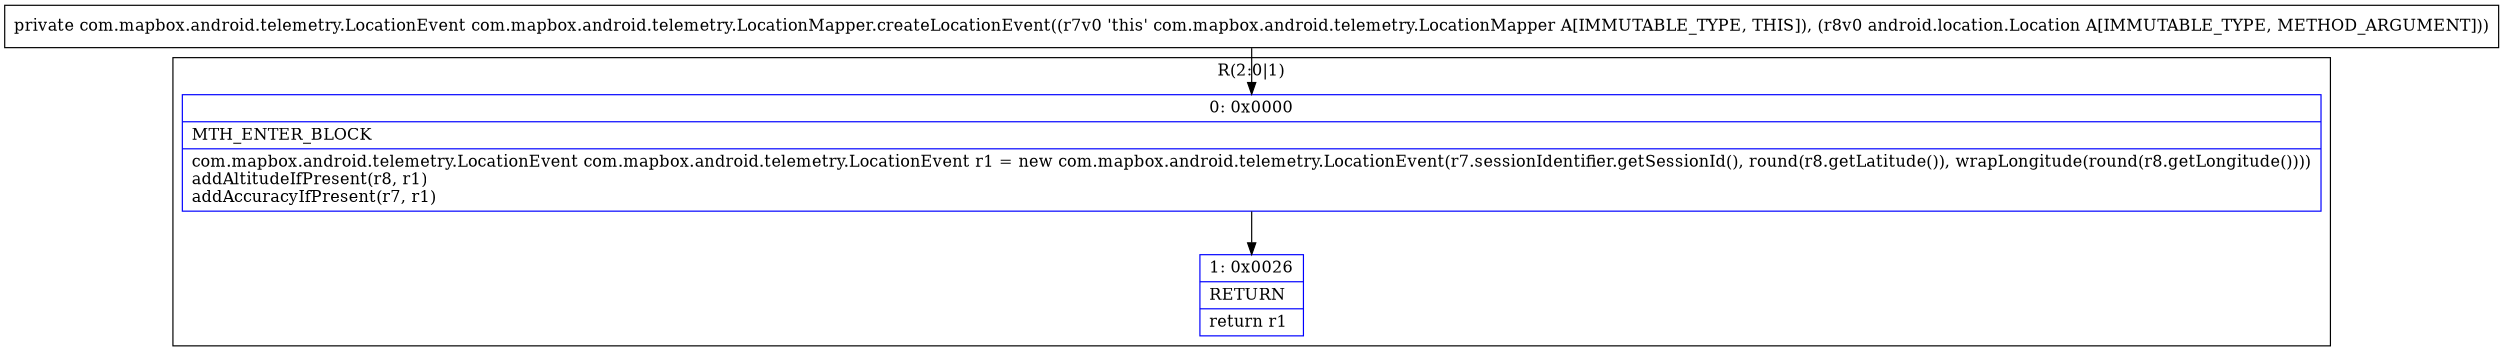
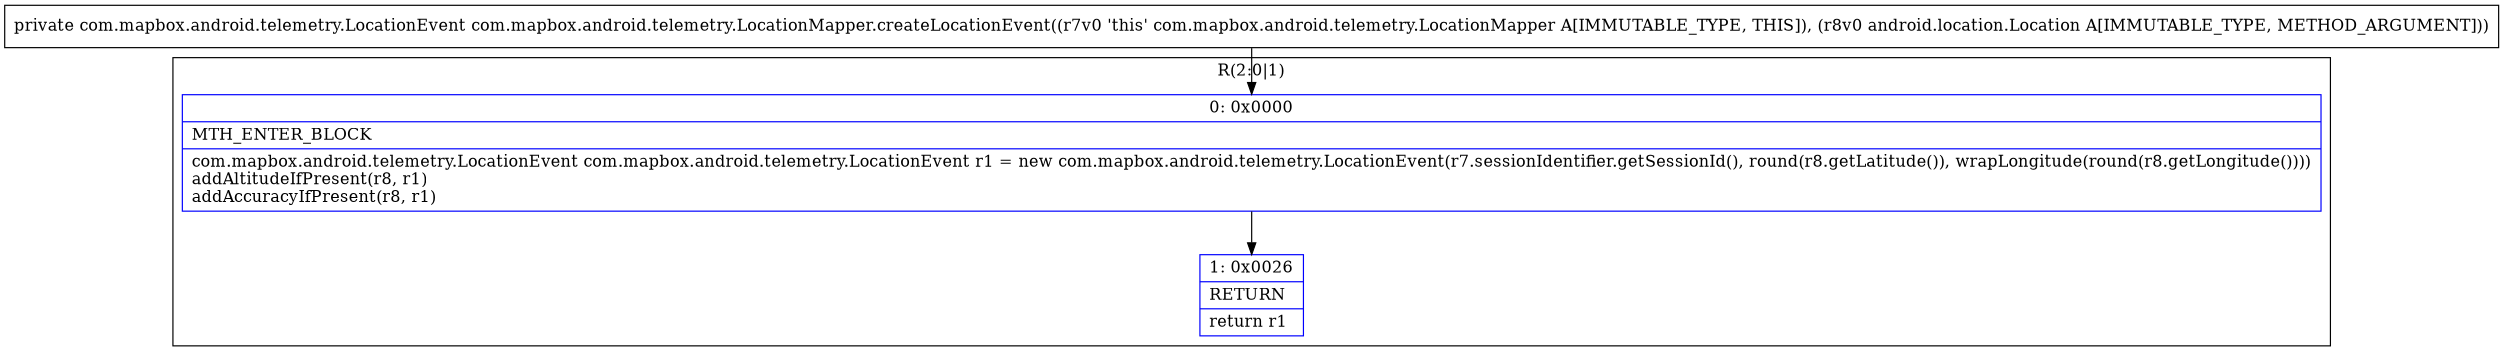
  digraph {
    node [color=blue shape=record]
-   n1 [label="{0\:\ 0x0000|MTH_ENTER_BLOCK\l|com.mapbox.android.telemetry.LocationEvent com.mapbox.android.telemetry.LocationEvent r1 = new com.mapbox.android.telemetry.LocationEvent(r7.sessionIdentifier.getSessionId(), round(r8.getLatitude()), wrapLongitude(round(r8.getLongitude())))\laddAltitudeIfPresent(r8, r1)\laddAccuracyIfPresent(r7, r1)\l}"]
+   n1 [label="{0\:\ 0x0000|MTH_ENTER_BLOCK\l|com.mapbox.android.telemetry.LocationEvent com.mapbox.android.telemetry.LocationEvent r1 = new com.mapbox.android.telemetry.LocationEvent(r7.sessionIdentifier.getSessionId(), round(r8.getLatitude()), wrapLongitude(round(r8.getLongitude())))\laddAltitudeIfPresent(r8, r1)\laddAccuracyIfPresent(r8, r1)\l}"]
    n2 [label="{1\:\ 0x0026|RETURN\l|return r1\l}"]
    n3 [label="{private com.mapbox.android.telemetry.LocationEvent com.mapbox.android.telemetry.LocationMapper.createLocationEvent((r7v0 'this' com.mapbox.android.telemetry.LocationMapper A[IMMUTABLE_TYPE, THIS]), (r8v0 android.location.Location A[IMMUTABLE_TYPE, METHOD_ARGUMENT])) }" color=""]
    subgraph cluster_1 {
      label="R(2:0|1)"
      n1
      n2
    }
    n1 -> n2
    n3 -> n1
  }
